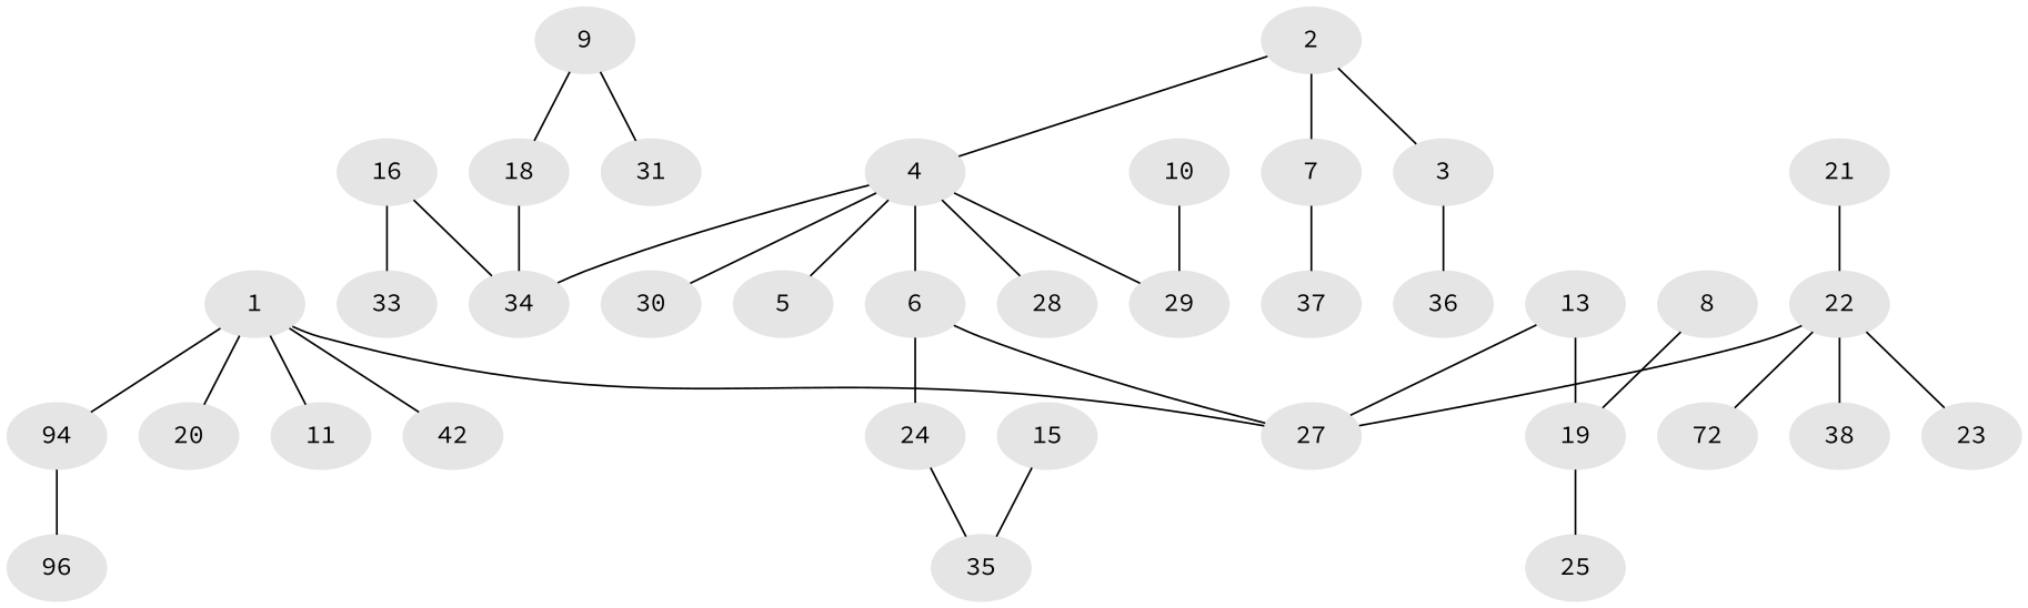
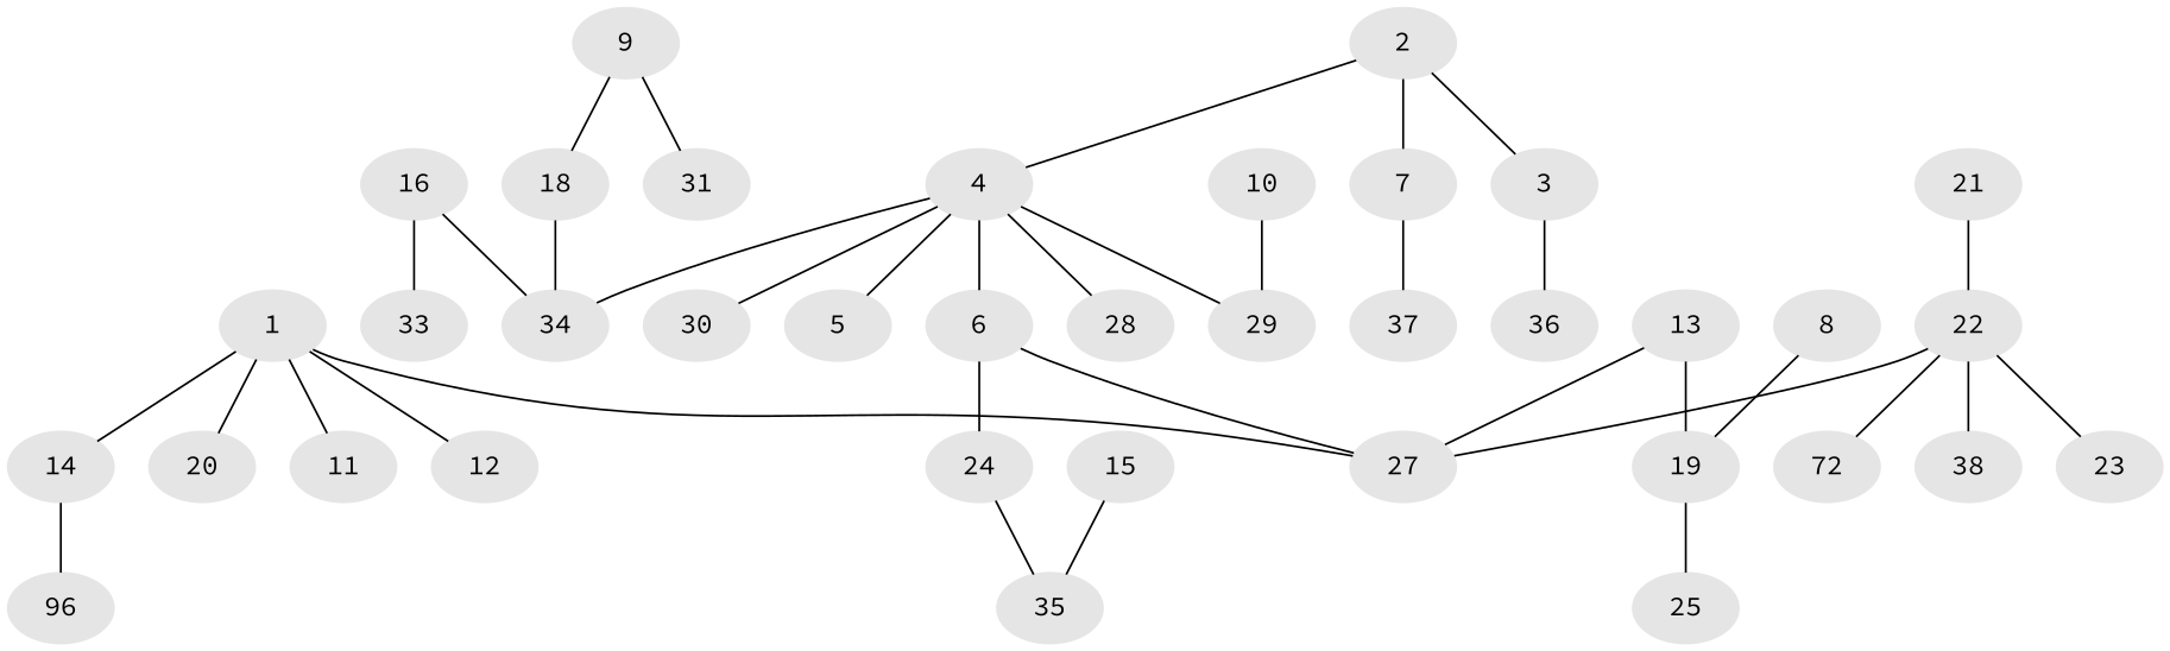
  graph {
    fontname="Source Code Pro"
    node [color=gray90 fontname="Source Code Pro" style=filled]
    edge [fontname="Source Code Pro" weight=1.0]
    1
    11
-   12 [label=42]
-   14 [label=94]
+   12
+   14
    27
    20
    n7 [label=96]
    2
    3
    4
    7
    36
    5
    6
    28
    29
    30
    34
    37
    24
    35
    8
    19
    25
    9
    18
    31
    10
    13
    15
    16
    33
    21
    22
    23
    n36 [label=72]
    38
    1 -- 11
    1 -- 12
    1 -- 14
    1 -- 27
    1 -- 20
    14 -- n7
    2 -- 3
    2 -- 4
    2 -- 7
    3 -- 36
    4 -- 5
    4 -- 6
    4 -- 28
    4 -- 29
    4 -- 30
    4 -- 34
    7 -- 37
    6 -- 27
    6 -- 24
    24 -- 35
    8 -- 19
    19 -- 25
    9 -- 18
    9 -- 31
    18 -- 34
    10 -- 29
    13 -- 27
    13 -- 19
    15 -- 35
    16 -- 34
    16 -- 33
    21 -- 22
    22 -- 27
    22 -- 23
    22 -- n36
    22 -- 38
  }
